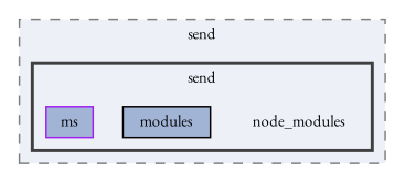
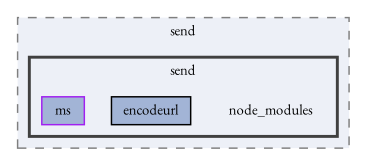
  digraph {
    compound=true
    fontname="EB Garamond"
    node [fontname="EB Garamond" fontsize=10 shape=box color=purple fillcolor="#a2b4d6" style=filled]
    n1 [height=0.2 label=node_modules shape=plaintext width=0.4 fillcolor="" style=""]
-   n2 [color=black height=0.2 label=modules width=0.4]
+   n2 [color=black height=0.2 label=encodeurl width=0.4]
    n3 [height=0.2 label=ms width=0.4]
    subgraph cluster_1 {
      bgcolor="#edf0f7"
      fontsize=10
      label=send
      pencolor=grey50
      style="filled,dashed"
      subgraph cluster_2 {
        bgcolor="#edf0f7"
        fontsize=10
        pencolor=grey25
        style="filled,bold"
        n1
        n2
        n3
      }
    }
  }
